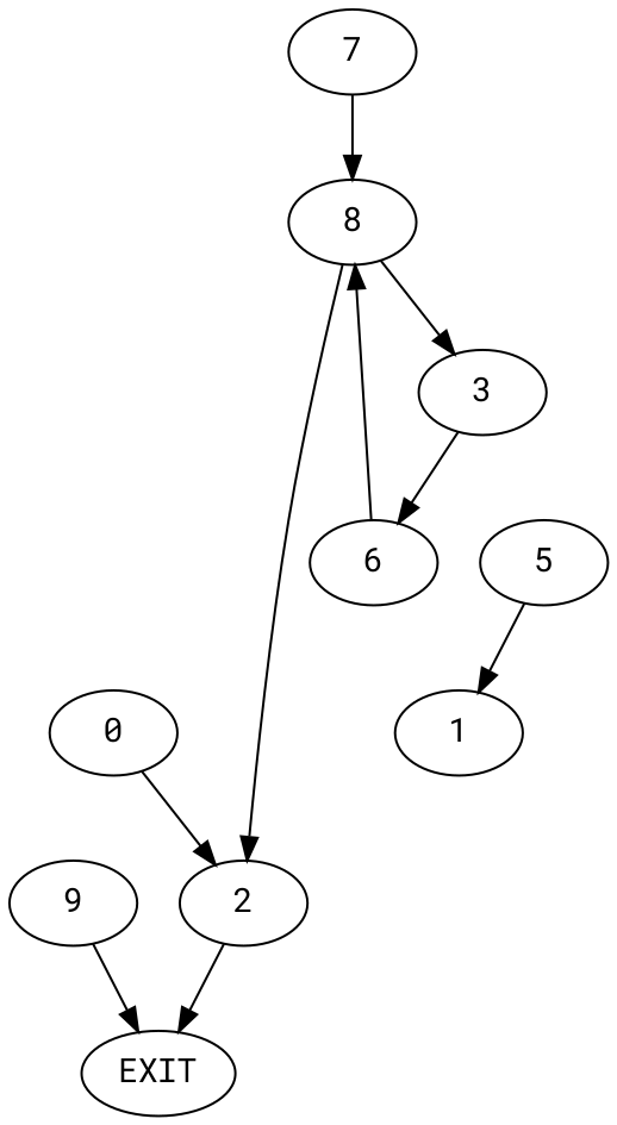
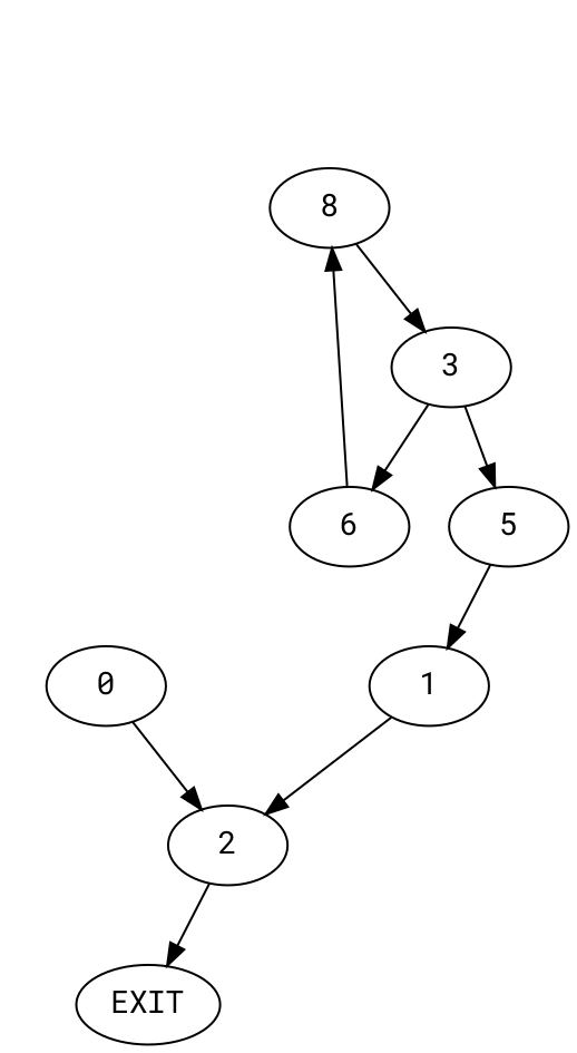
  digraph {
    fontname="Roboto Mono"
    node [fontname="Roboto Mono"]
    edge [fontname="Roboto Mono"]
    1
    2
    n3 [label=0]
    n4 [label=EXIT]
-   9
    3
    5
    6
    8
-   7
-   8 -> 2
+   1 -> 2
    2 -> n4
    n3 -> 2
-   9 -> n4
+   3 -> 5
    3 -> 6
    5 -> 1
    6 -> 8
    8 -> 3
-   7 -> 8
  }
